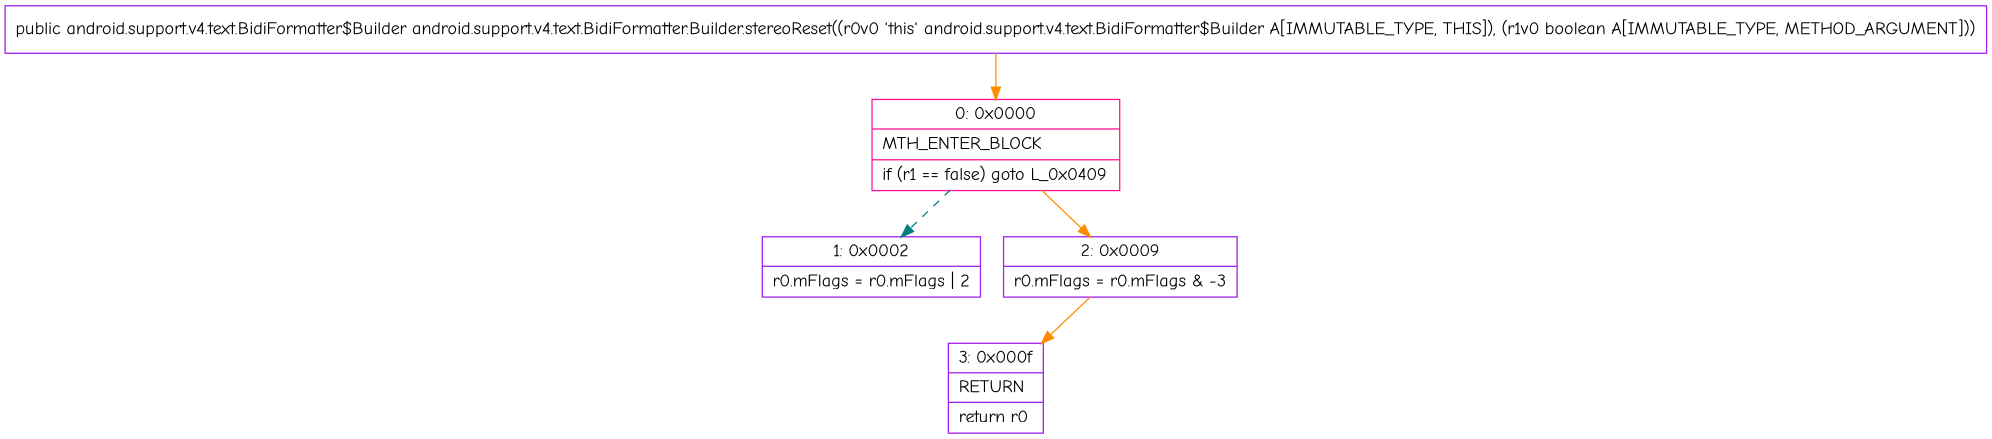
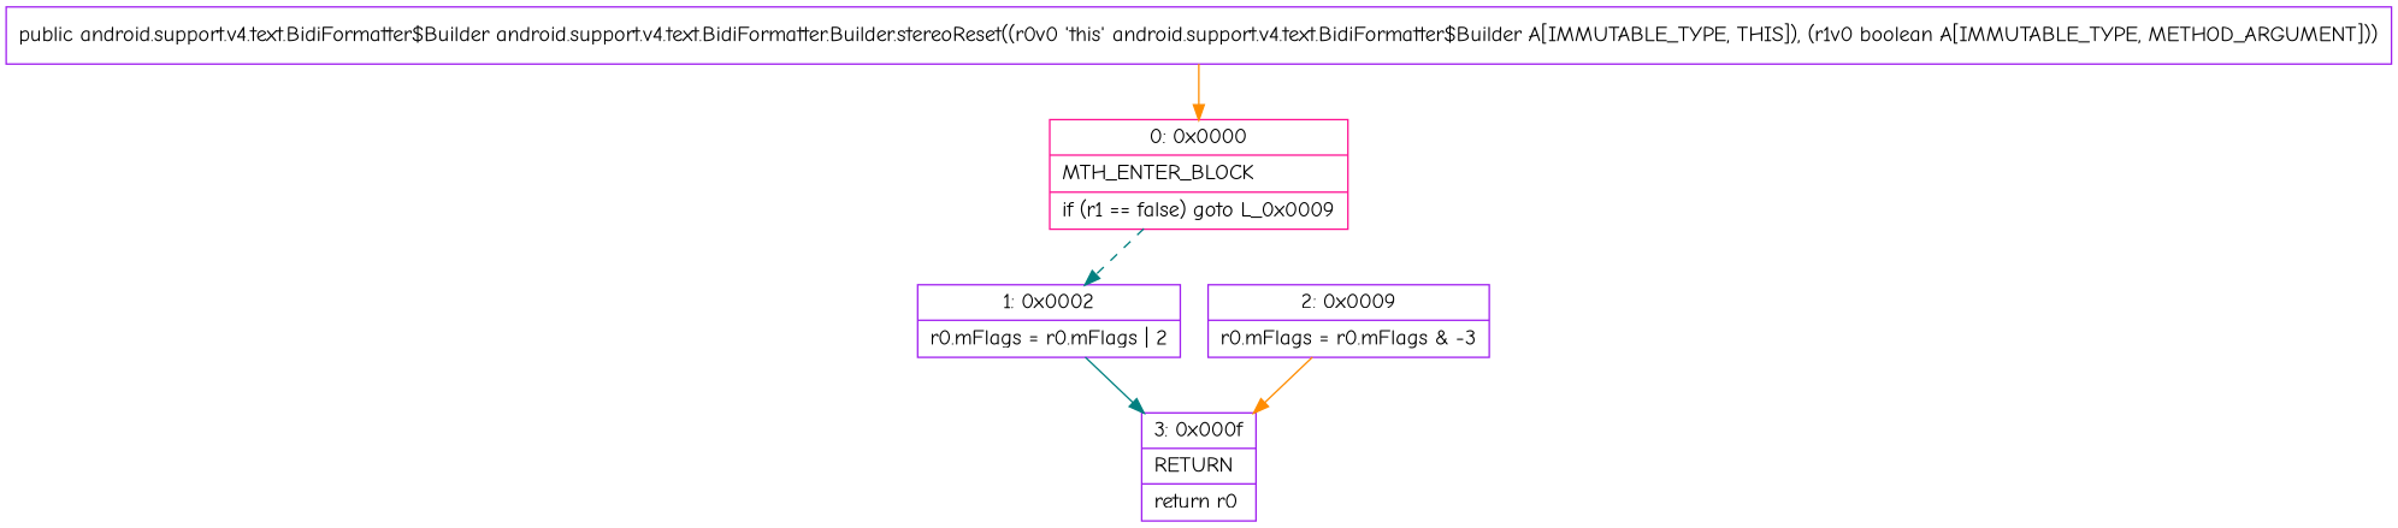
  digraph {
    fontname="Comic Neue"
    node [color=purple fontname="Comic Neue" shape=record]
    edge [color=darkorange fontname="Comic Neue"]
-   n1 [color=deeppink label="{0\:\ 0x0000|MTH_ENTER_BLOCK\l|if (r1 == false) goto L_0x0409\l}"]
+   n1 [color=deeppink label="{0\:\ 0x0000|MTH_ENTER_BLOCK\l|if (r1 == false) goto L_0x0009\l}"]
    n2 [label="{1\:\ 0x0002|r0.mFlags = r0.mFlags \| 2\l}"]
    n3 [label="{2\:\ 0x0009|r0.mFlags = r0.mFlags & \-3\l}"]
    n4 [label="{3\:\ 0x000f|RETURN\l|return r0\l}"]
    n5 [label="{public android.support.v4.text.BidiFormatter$Builder android.support.v4.text.BidiFormatter.Builder.stereoReset((r0v0 'this' android.support.v4.text.BidiFormatter$Builder A[IMMUTABLE_TYPE, THIS]), (r1v0 boolean A[IMMUTABLE_TYPE, METHOD_ARGUMENT])) }"]
    n1 -> n2 [color=teal style=dashed]
-   n1 -> n3
+   n2 -> n4 [color=teal]
    n3 -> n4
    n5 -> n1
  }
